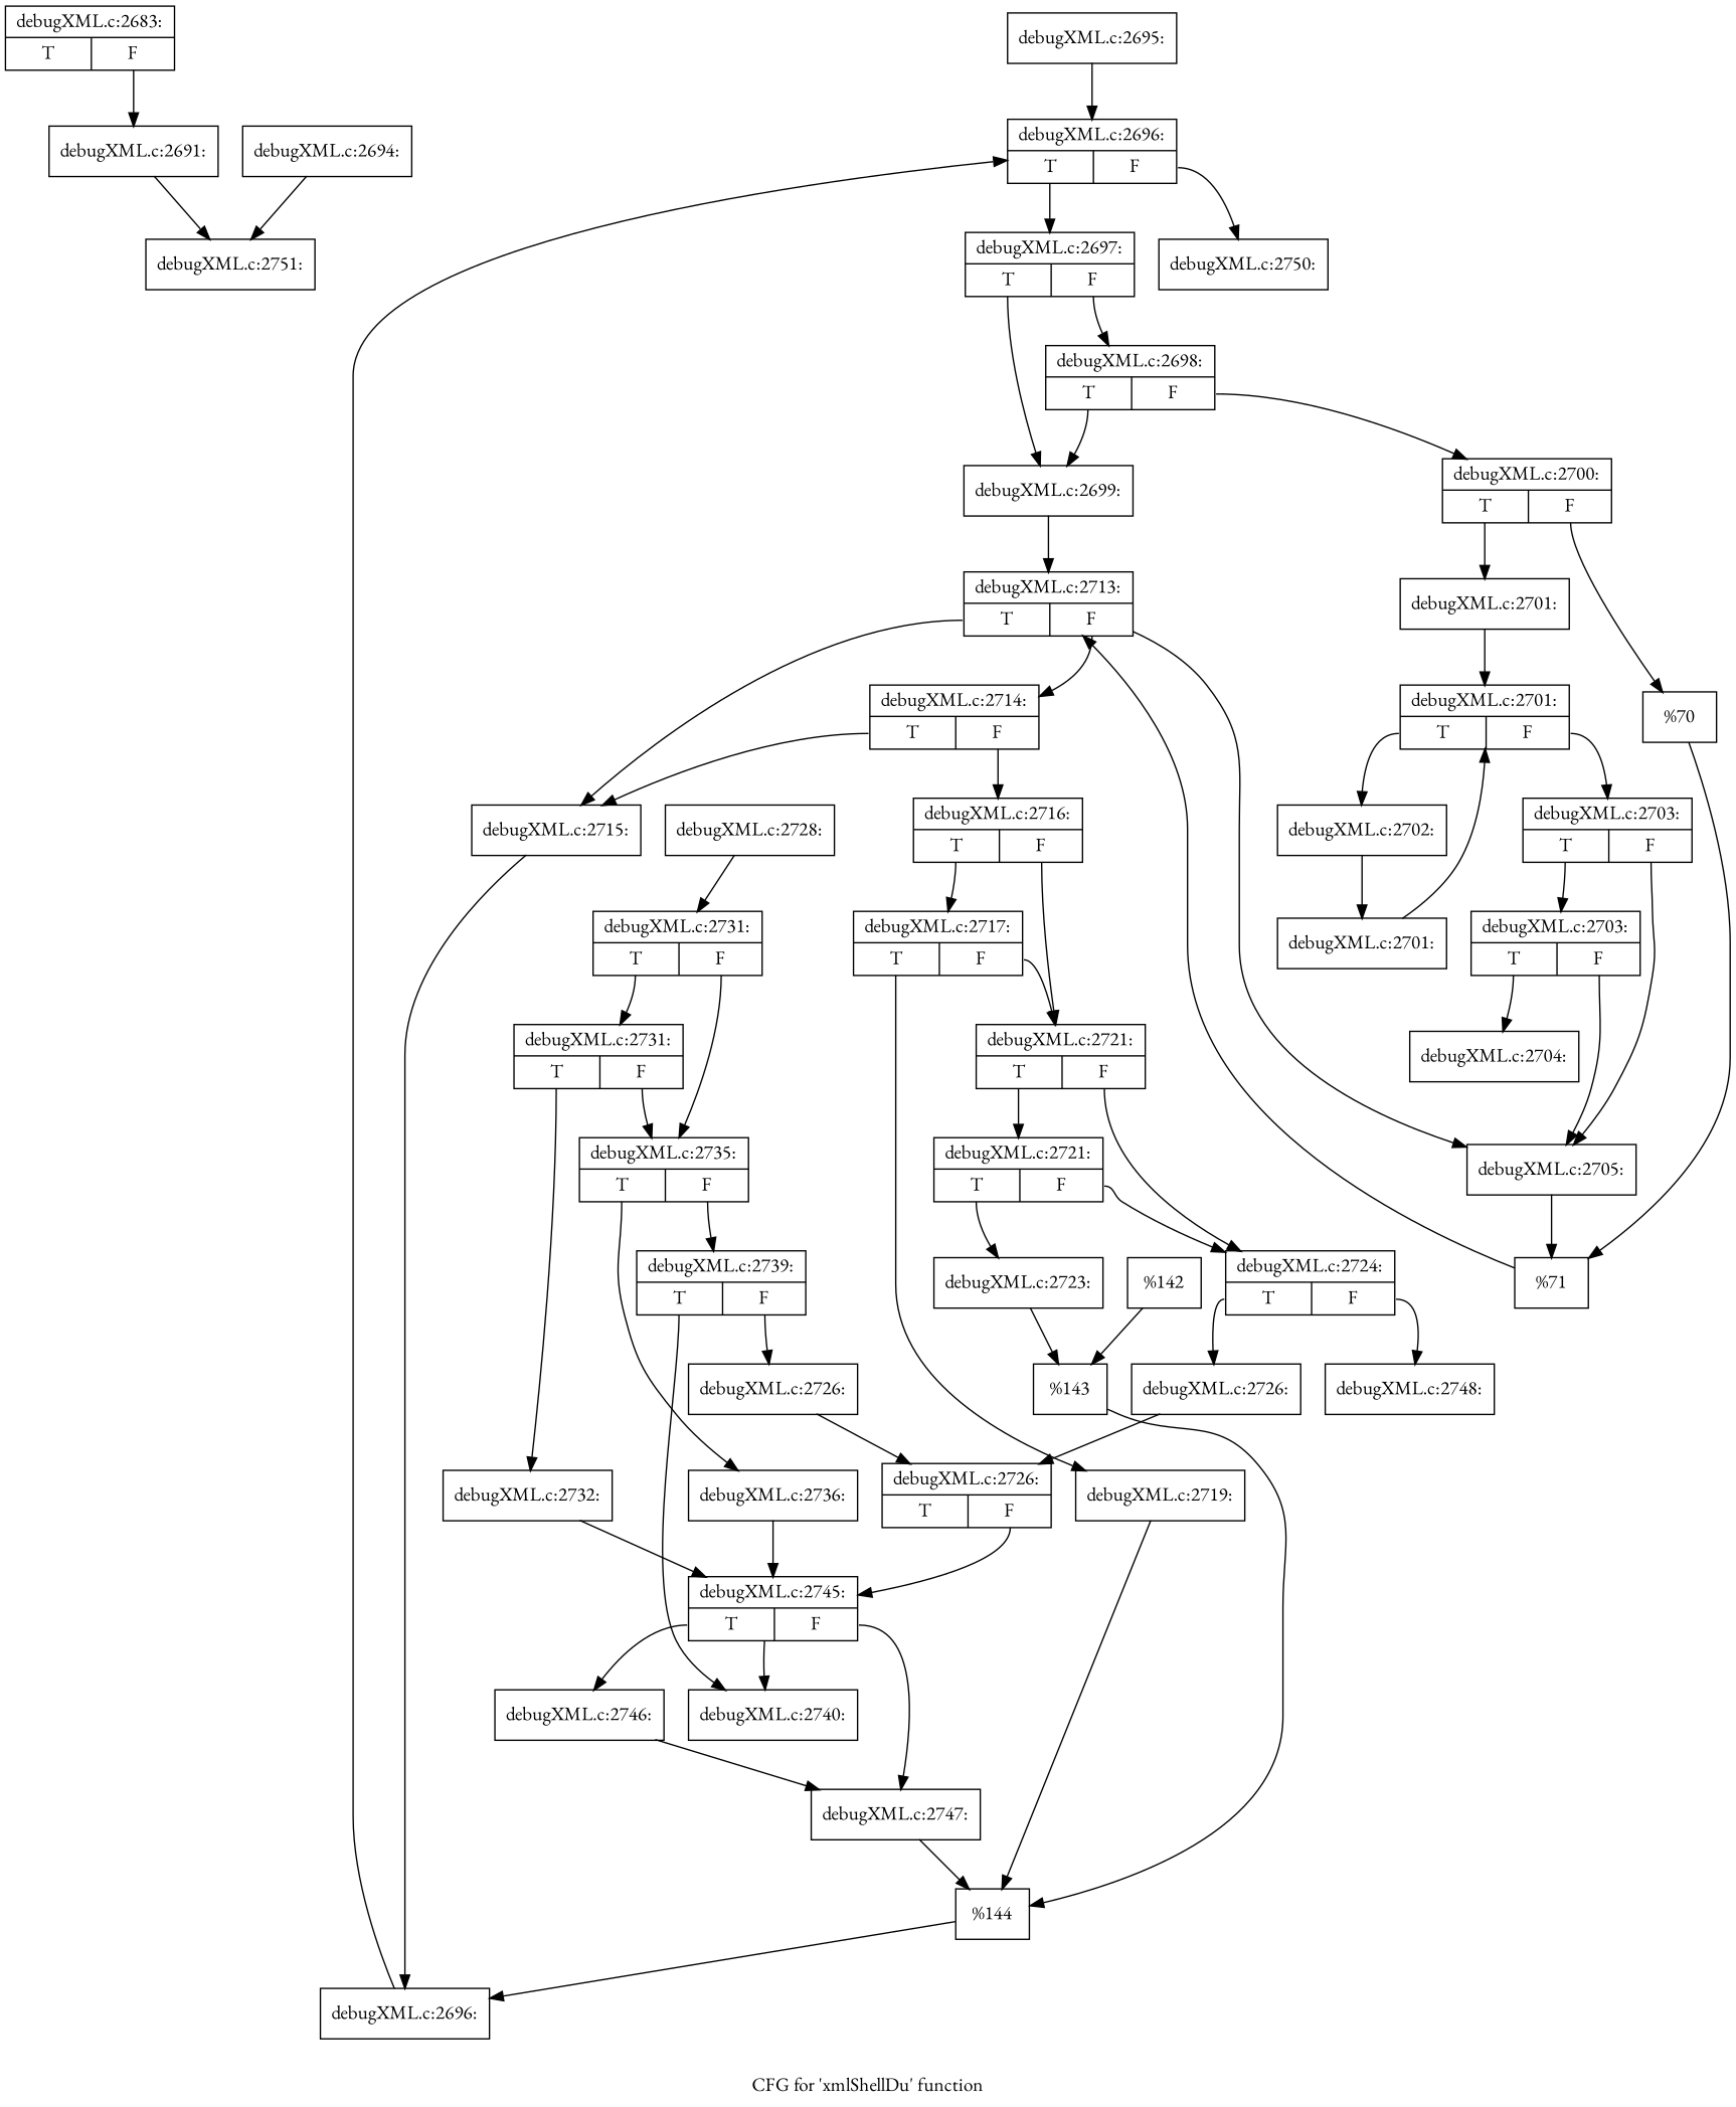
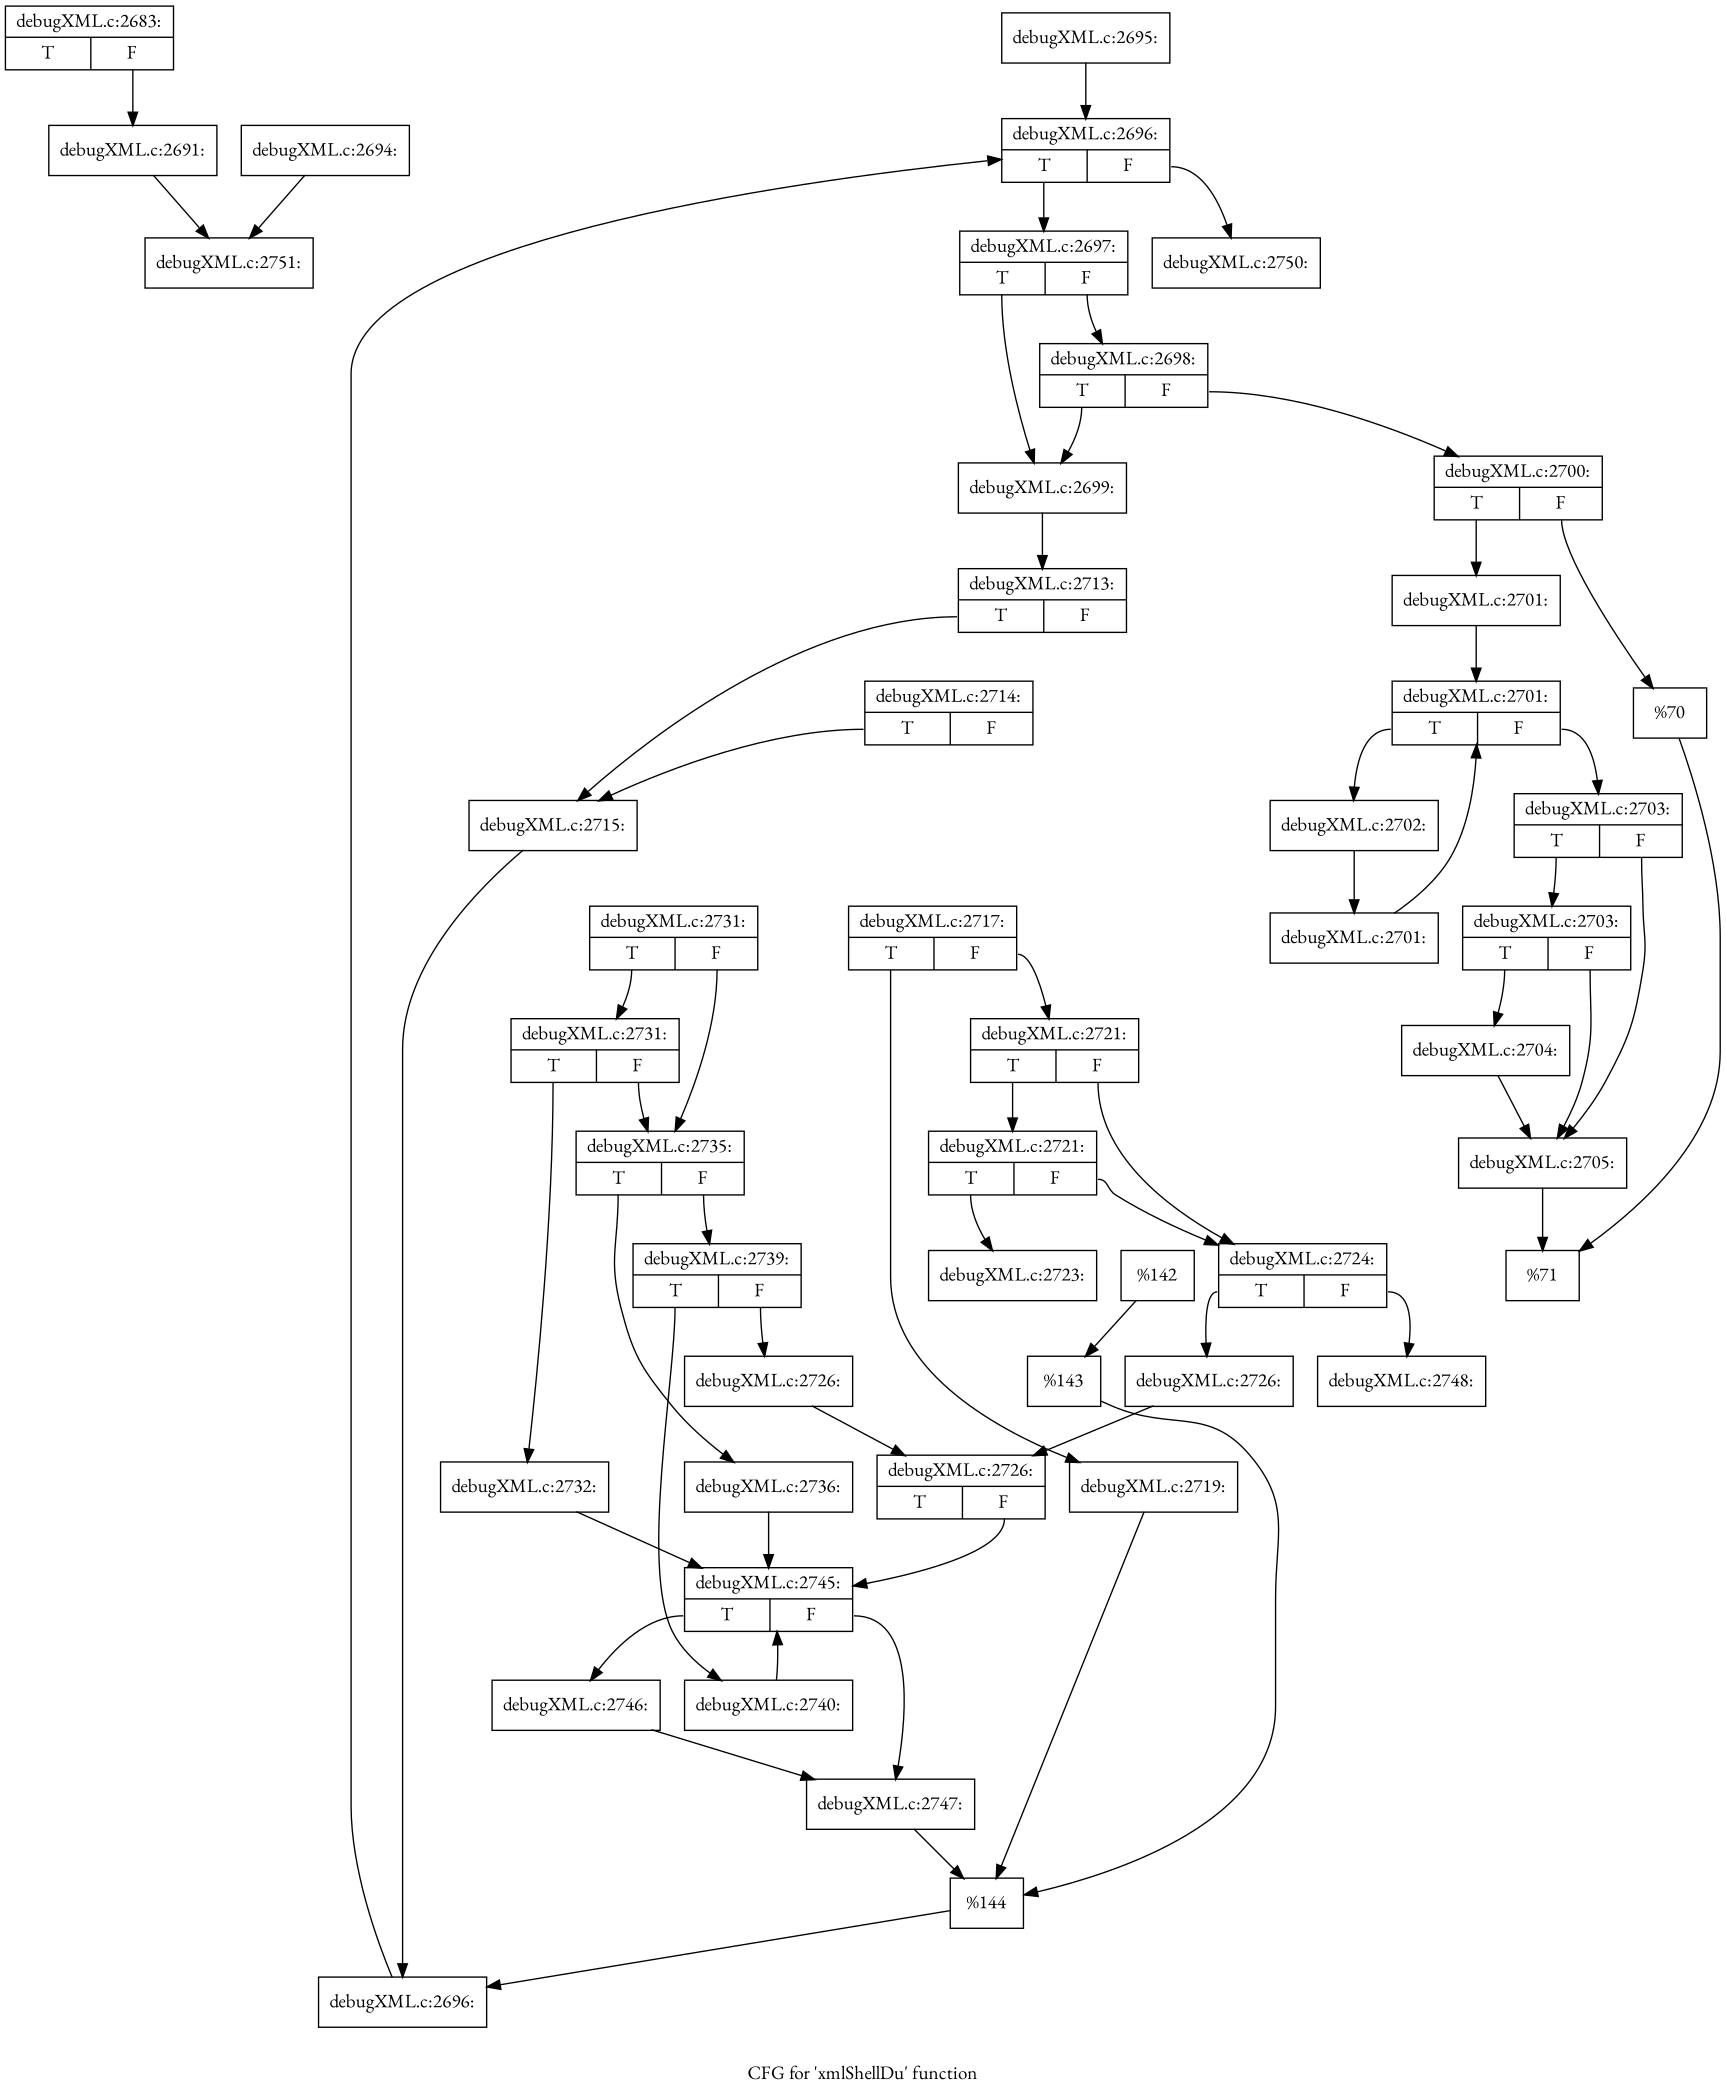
  digraph {
    fontname="EB Garamond"
    label="CFG for 'xmlShellDu' function"
    node [fontname="EB Garamond" shape=record]
    edge [fontname="EB Garamond"]
    n1 [label="{debugXML.c:2683:|{<s0>T|<s1>F}}"]
    n2 [label="{debugXML.c:2691:}"]
    n3 [label="{debugXML.c:2751:}"]
    n4 [label="{debugXML.c:2694:}"]
    n5 [label="{debugXML.c:2695:}"]
    n6 [label="{debugXML.c:2696:|{<s0>T|<s1>F}}"]
    n7 [label="{debugXML.c:2697:|{<s0>T|<s1>F}}"]
    n8 [label="{debugXML.c:2750:}"]
    n9 [label="{debugXML.c:2699:}"]
    n10 [label="{debugXML.c:2698:|{<s0>T|<s1>F}}"]
    n11 [label="{debugXML.c:2713:|{<s0>T|<s1>F}}"]
    n12 [label="{debugXML.c:2700:|{<s0>T|<s1>F}}"]
    n13 [label="{debugXML.c:2715:}"]
    n14 [label="{debugXML.c:2714:|{<s0>T|<s1>F}}"]
    n15 [label="{debugXML.c:2701:}"]
    n16 [label="{%70}"]
    n17 [label="{debugXML.c:2701:|{<s0>T|<s1>F}}"]
    n18 [label="{%71}"]
    n19 [label="{debugXML.c:2696:}"]
-   n20 [label="{debugXML.c:2716:|{<s0>T|<s1>F}}"]
    n21 [label="{debugXML.c:2702:}"]
    n22 [label="{debugXML.c:2703:|{<s0>T|<s1>F}}"]
    n23 [label="{debugXML.c:2701:}"]
    n24 [label="{debugXML.c:2703:|{<s0>T|<s1>F}}"]
    n25 [label="{debugXML.c:2705:}"]
    n26 [label="{debugXML.c:2704:}"]
    n27 [label="{debugXML.c:2717:|{<s0>T|<s1>F}}"]
    n28 [label="{debugXML.c:2721:|{<s0>T|<s1>F}}"]
    n29 [label="{debugXML.c:2719:}"]
    n30 [label="{debugXML.c:2721:|{<s0>T|<s1>F}}"]
    n31 [label="{debugXML.c:2724:|{<s0>T|<s1>F}}"]
    n32 [label="{%144}"]
    n33 [label="{debugXML.c:2723:}"]
    n34 [label="{debugXML.c:2726:}"]
    n35 [label="{debugXML.c:2748:}"]
    n36 [label="{%143}"]
    n37 [label="{debugXML.c:2726:|{<s0>T|<s1>F}}"]
    n38 [label="{debugXML.c:2745:|{<s0>T|<s1>F}}"]
    n39 [label="{%142}"]
    n40 [label="{debugXML.c:2746:}"]
    n41 [label="{debugXML.c:2747:}"]
-   n42 [label="{debugXML.c:2728:}"]
    n43 [label="{debugXML.c:2731:|{<s0>T|<s1>F}}"]
    n44 [label="{debugXML.c:2731:|{<s0>T|<s1>F}}"]
    n45 [label="{debugXML.c:2735:|{<s0>T|<s1>F}}"]
    n46 [label="{debugXML.c:2732:}"]
    n47 [label="{debugXML.c:2736:}"]
    n48 [label="{debugXML.c:2739:|{<s0>T|<s1>F}}"]
    n49 [label="{debugXML.c:2740:}"]
    n50 [label="{debugXML.c:2726:}"]
    n1 -> n2 [tailport=s1]
    n2 -> n3
    n4 -> n3
    n5 -> n6
    n6 -> n7 [tailport=s0]
    n6 -> n8 [tailport=s1]
    n7 -> n9 [tailport=s0]
    n7 -> n10 [tailport=s1]
    n9 -> n11
    n10 -> n9 [tailport=s0]
    n10 -> n12 [tailport=s1]
    n11 -> n13 [tailport=s0]
-   n11 -> n14 [tailport=s1]
    n12 -> n15 [tailport=s0]
    n12 -> n16 [tailport=s1]
    n13 -> n19
    n14 -> n13 [tailport=s0]
-   n14 -> n20 [tailport=s1]
    n15 -> n17
    n16 -> n18
    n17 -> n21 [tailport=s0]
    n17 -> n22 [tailport=s1]
-   n18 -> n11
    n19 -> n6
-   n20 -> n27 [tailport=s0]
-   n20 -> n28 [tailport=s1]
    n21 -> n23
    n22 -> n24 [tailport=s0]
    n22 -> n25 [tailport=s1]
    n23 -> n17
    n24 -> n25 [tailport=s1]
    n24 -> n26 [tailport=s0]
    n25 -> n18
-   n11 -> n25
+   n26 -> n25
    n27 -> n28 [tailport=s1]
    n27 -> n29 [tailport=s0]
    n28 -> n30 [tailport=s0]
    n28 -> n31 [tailport=s1]
    n29 -> n32
    n30 -> n31 [tailport=s1]
    n30 -> n33 [tailport=s0]
    n31 -> n34 [tailport=s0]
    n31 -> n35 [tailport=s1]
    n32 -> n19
-   n33 -> n36
    n34 -> n37
    n36 -> n32
    n37 -> n38 [tailport=s1]
    n38 -> n40 [tailport=s0]
    n38 -> n41 [tailport=s1]
    n39 -> n36
    n40 -> n41
    n41 -> n32
-   n42 -> n43
    n43 -> n44 [tailport=s0]
    n43 -> n45 [tailport=s1]
    n44 -> n45 [tailport=s1]
    n44 -> n46 [tailport=s0]
    n45 -> n47 [tailport=s0]
    n45 -> n48 [tailport=s1]
    n46 -> n38
    n47 -> n38
    n48 -> n49 [tailport=s0]
    n48 -> n50 [tailport=s1]
-   n38 -> n49
+   n49 -> n38
    n50 -> n37
  }
